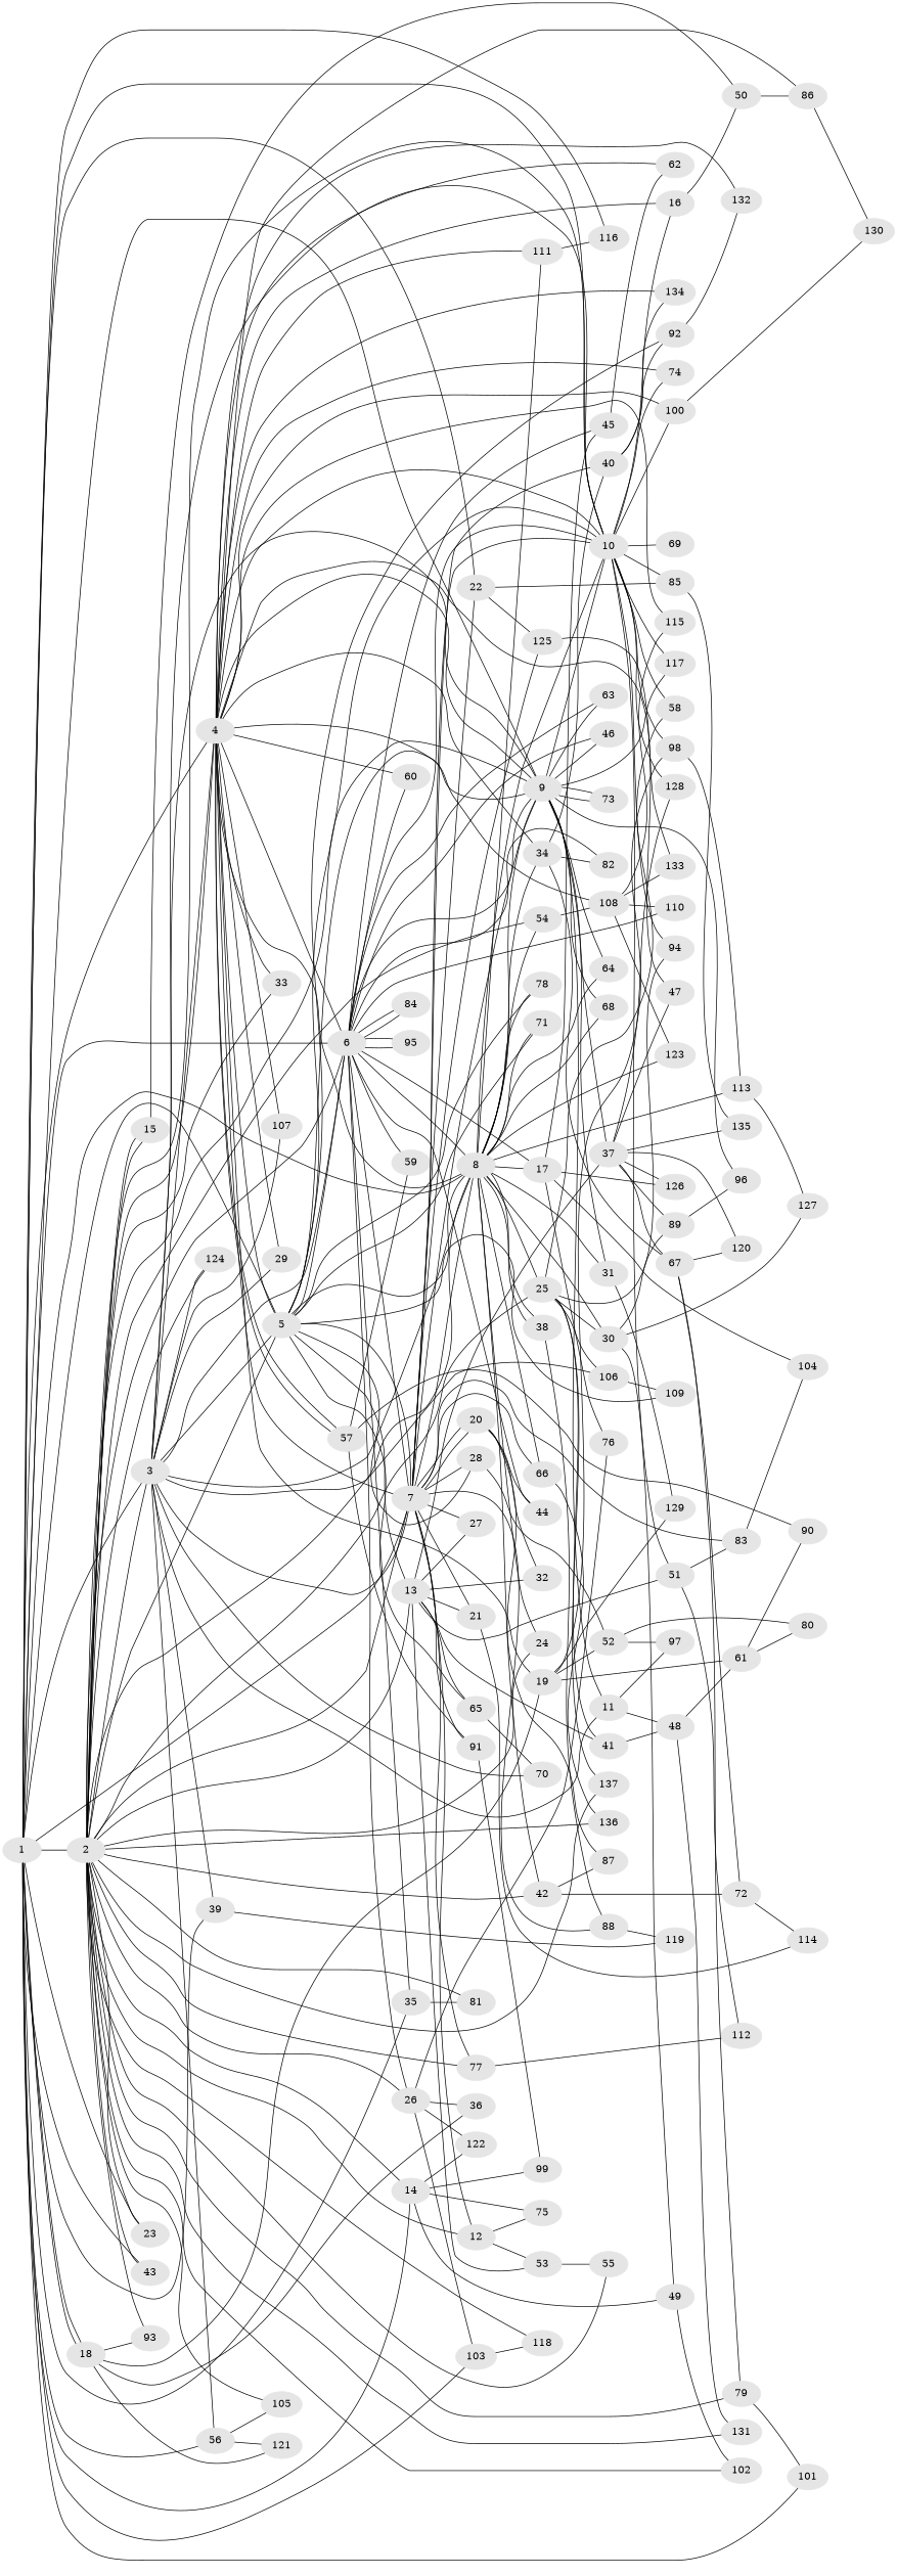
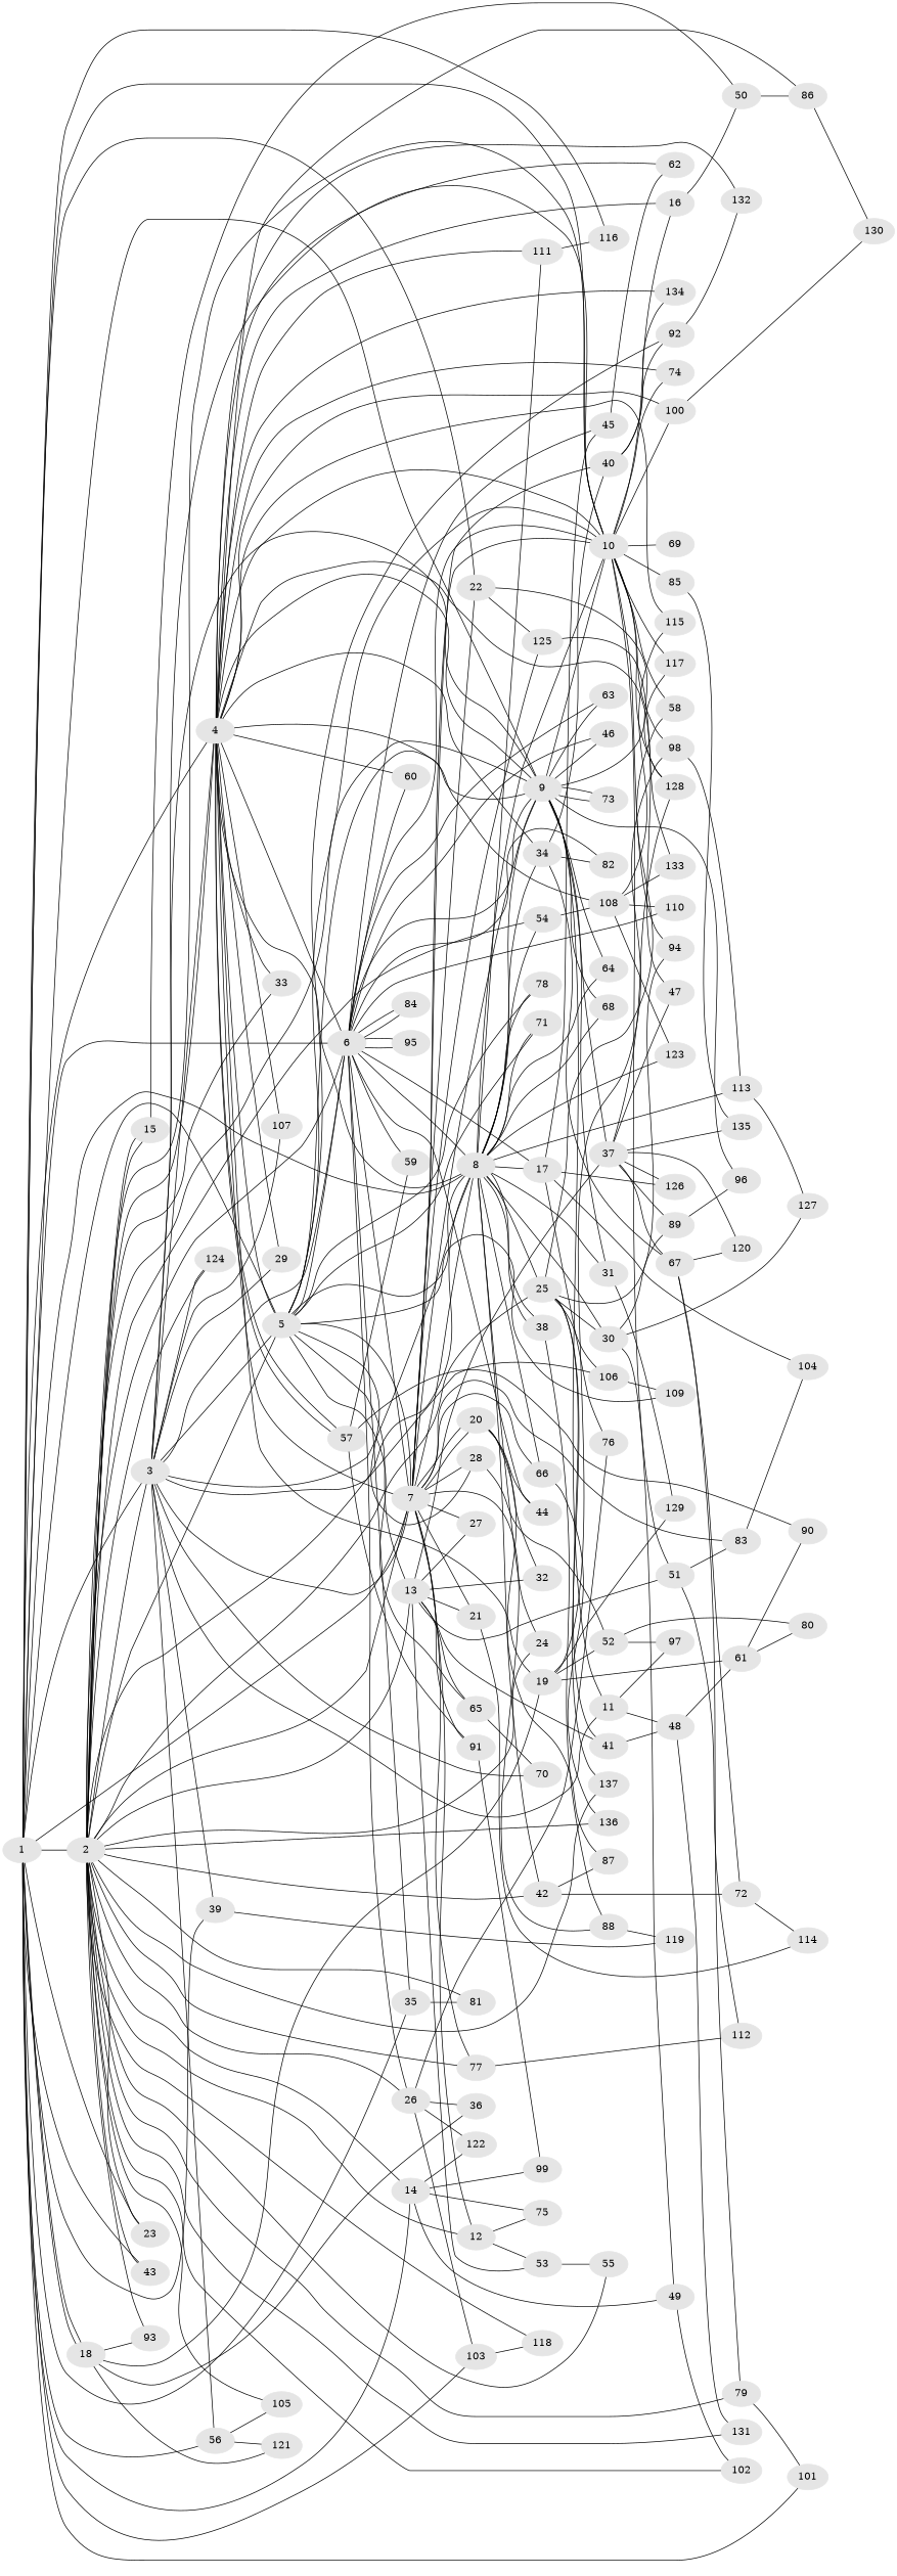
  graph {
    rankdir=LR
    node [color=gray90 style=filled]
    1
    2
    3
    4
    5
    6
    7
    8
    9
    10
    14
    18
    22
    23
    35
    39
    43
    56
    101
    103
    116
    12
    13
    15
    24
    25
    26
    33
    42
    54
    55
    77
    79
    81
    93
    102
    105
    118
    124
    131
    136
    137
    11
    29
    70
    106
    107
    16
    19
    34
    47
    57
    60
    62
    74
    86
    100
    108
    111
    115
    132
    134
    28
    65
    71
    78
    92
    109
    17
    44
    45
    46
    59
    63
    82
    84
    95
    110
    20
    21
    27
    40
    66
    83
    88
    91
    125
    30
    31
    38
    64
    68
    113
    123
    37
    73
    96
    117
    51
    58
    69
    85
    94
    98
    128
    75
    49
    99
    122
    36
    121
    119
    53
    32
    41
    50
    76
    87
    72
    112
    48
    97
    52
    61
    129
    67
    90
    130
    133
    104
    126
    114
    89
    127
    120
    135
    80
    1 -- 2
    1 -- 3
    1 -- 4
    1 -- 5
    1 -- 6
    1 -- 7
    1 -- 8
    1 -- 9
    1 -- 10
    1 -- 14
    1 -- 18
    1 -- 18
    1 -- 22
    1 -- 23
    1 -- 35
    1 -- 39
    1 -- 43
    1 -- 56
    1 -- 101
    1 -- 103
    1 -- 116
    2 -- 3
    2 -- 4
    2 -- 5
    2 -- 6
    2 -- 7
    2 -- 8
    2 -- 9
    2 -- 10
    2 -- 14
    2 -- 23
    2 -- 43
    2 -- 12
    2 -- 13
    2 -- 15
    2 -- 15
    2 -- 24
    2 -- 25
    2 -- 26
    2 -- 33
    2 -- 42
    2 -- 54
    2 -- 55
    2 -- 77
    2 -- 79
    2 -- 81
    2 -- 93
    2 -- 102
    2 -- 105
    2 -- 118
    2 -- 124
    2 -- 131
    2 -- 136
    2 -- 137
    3 -- 4
    3 -- 5
    3 -- 6
    3 -- 7
    3 -- 8
    3 -- 9
    3 -- 10
    3 -- 39
    3 -- 56
    3 -- 124
    3 -- 11
    3 -- 29
    3 -- 70
    3 -- 106
    3 -- 107
    4 -- 5
    4 -- 6
    4 -- 7
    4 -- 8
    4 -- 9
    4 -- 10
    4 -- 33
    4 -- 29
    4 -- 107
    4 -- 16
    4 -- 19
    4 -- 34
    4 -- 47
    4 -- 57
    4 -- 57
    4 -- 60
    4 -- 62
    4 -- 74
    4 -- 86
    4 -- 100
    4 -- 108
    4 -- 111
    4 -- 115
    4 -- 132
    4 -- 134
    5 -- 6
    5 -- 7
    5 -- 8
    5 -- 9
    5 -- 10
    5 -- 13
    5 -- 28
    5 -- 65
    5 -- 71
    5 -- 78
    5 -- 92
    5 -- 109
    6 -- 7
    6 -- 8
    6 -- 9
    6 -- 10
    6 -- 35
    6 -- 26
    6 -- 60
    6 -- 17
    6 -- 44
    6 -- 45
    6 -- 46
    6 -- 59
    6 -- 63
    6 -- 82
    6 -- 84
    6 -- 84
    6 -- 95
    6 -- 95
    6 -- 110
    7 -- 8
    7 -- 9
    7 -- 10
    7 -- 22
    7 -- 12
    7 -- 77
    7 -- 28
    7 -- 20
    7 -- 20
    7 -- 21
    7 -- 27
    7 -- 40
    7 -- 66
    7 -- 83
    7 -- 88
    7 -- 91
    7 -- 125
    8 -- 9
    8 -- 10
    8 -- 24
    8 -- 25
    8 -- 42
    8 -- 54
    8 -- 34
    8 -- 111
    8 -- 71
    8 -- 78
    8 -- 17
    8 -- 66
    8 -- 30
    8 -- 31
    8 -- 38
    8 -- 38
    8 -- 64
    8 -- 68
    8 -- 113
    8 -- 123
    9 -- 10
    9 -- 11
    9 -- 46
    9 -- 63
    9 -- 31
    9 -- 64
    9 -- 68
    9 -- 37
    9 -- 73
    9 -- 73
    9 -- 96
    9 -- 117
    10 -- 16
    10 -- 74
    10 -- 100
    10 -- 117
    10 -- 51
    10 -- 58
    10 -- 69
    10 -- 85
    10 -- 94
    10 -- 98
    10 -- 128
    14 -- 75
    14 -- 49
    14 -- 99
    14 -- 122
    18 -- 93
    18 -- 19
    18 -- 36
    18 -- 121
    22 -- 125
-   22 -- 85
+   22 -- 128
    35 -- 81
    39 -- 119
    56 -- 105
    56 -- 121
    103 -- 118
    12 -- 75
    12 -- 53
    13 -- 65
    13 -- 21
    13 -- 27
    13 -- 37
    13 -- 51
    13 -- 53
    13 -- 32
    13 -- 41
    15 -- 50
    25 -- 137
    25 -- 106
    25 -- 30
    25 -- 58
    25 -- 94
    25 -- 41
    26 -- 103
    26 -- 122
    26 -- 36
    26 -- 76
    42 -- 87
    42 -- 72
    54 -- 108
    77 -- 112
    79 -- 101
    11 -- 48
    11 -- 97
    106 -- 109
    16 -- 50
    19 -- 98
    19 -- 52
    19 -- 61
    19 -- 129
    34 -- 82
    34 -- 40
    34 -- 67
    57 -- 59
    57 -- 91
    57 -- 90
    86 -- 130
    100 -- 130
    108 -- 115
    108 -- 110
    108 -- 123
    108 -- 133
    111 -- 116
    28 -- 52
    65 -- 70
    92 -- 132
    17 -- 45
    17 -- 76
    17 -- 104
    17 -- 126
    45 -- 62
    20 -- 44
    20 -- 32
    20 -- 87
    21 -- 114
    40 -- 134
    40 -- 92
    66 -- 136
    83 -- 104
    88 -- 119
    91 -- 99
    125 -- 133
    30 -- 49
    30 -- 89
    30 -- 127
    31 -- 129
    38 -- 88
    113 -- 127
    37 -- 47
    37 -- 128
    37 -- 67
    37 -- 126
    37 -- 89
    37 -- 120
    37 -- 135
    51 -- 83
    51 -- 112
    85 -- 135
    98 -- 113
    49 -- 102
    53 -- 55
    41 -- 48
    50 -- 86
    72 -- 114
    48 -- 131
    48 -- 61
    52 -- 97
    52 -- 80
    61 -- 90
    61 -- 80
    67 -- 79
    67 -- 72
    67 -- 120
    89 -- 96
  }
